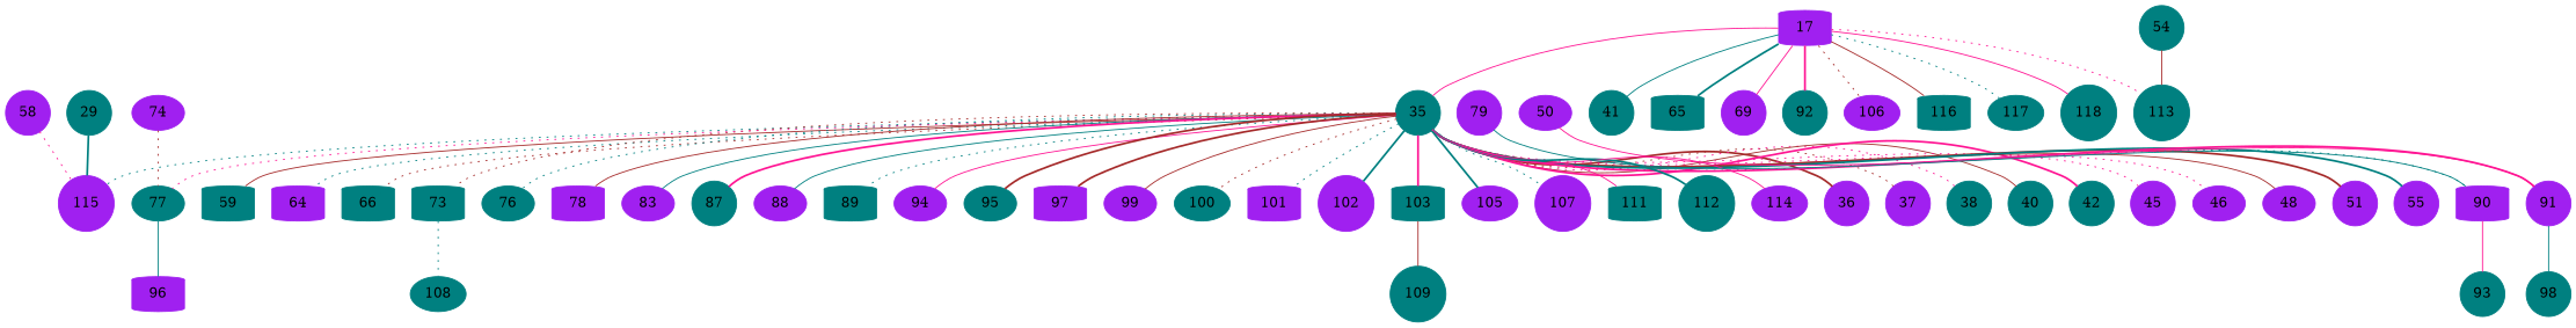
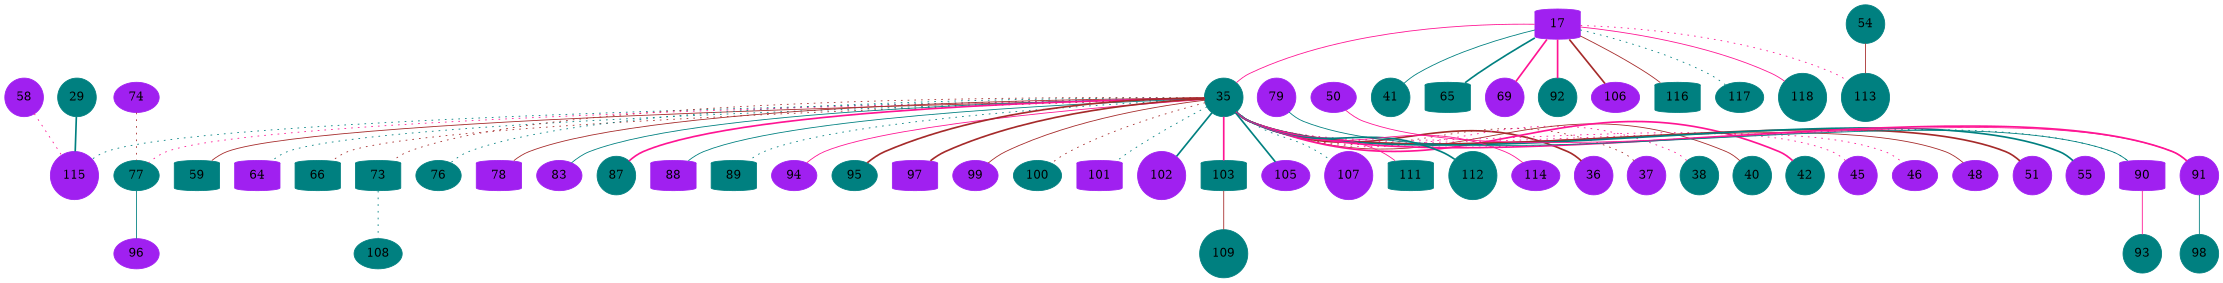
  graph {
    node [color=purple shape=circle style=filled]
    edge [color=teal style=solid]
    17 [shape=cylinder super="+9+14"]
    35 [color=teal super="+30"]
    41 [color=teal]
    65 [color=teal shape=cylinder]
    69
    92 [color=teal]
    106 [shape=ellipse super="+31"]
    113 [color=teal super="+47"]
    116 [color=teal shape=cylinder]
    117 [color=teal shape=ellipse]
    118 [color=teal]
    115 [super="+18+25"]
    36
    37
    38 [color=teal]
    40 [color=teal]
    42 [color=teal]
    45
    46 [shape=ellipse]
    48 [shape=ellipse super="+4"]
    51
    55
    59 [color=teal shape=cylinder]
    64 [shape=cylinder super="+52"]
    66 [color=teal shape=cylinder]
    73 [color=teal shape=cylinder super="+28"]
    76 [color=teal shape=ellipse super="+72"]
    77 [color=teal shape=ellipse super="+13+33+60+70"]
    78 [shape=cylinder]
    83 [shape=ellipse]
    87 [color=teal]
-   88 [shape=ellipse super="+61"]
+   88 [shape=cylinder super="+61"]
    89 [color=teal shape=cylinder]
    90 [shape=cylinder super="+75"]
    91 [super="+81+82+26"]
    94 [shape=ellipse super="+84"]
    95 [color=teal shape=ellipse]
    97 [shape=cylinder]
    99 [shape=ellipse super="+15+34"]
    100 [color=teal shape=ellipse]
    101 [shape=cylinder super="+67"]
    102
    103 [color=teal shape=cylinder]
    105 [shape=ellipse]
    107
    111 [color=teal shape=cylinder super="+39"]
    112 [color=teal super="+80+86+104+110"]
    114 [shape=ellipse super="+56+85"]
    29 [color=teal]
    108 [color=teal shape=ellipse]
-   96 [shape=cylinder]
+   96 [shape=ellipse]
    93 [color=teal]
    98 [color=teal]
    109 [color=teal]
    50 [shape=ellipse]
    54 [color=teal]
    58
    74 [shape=ellipse]
    79
    17 -- 35 [color=deeppink weight=3]
    17 -- 41
    17 -- 65 [style=bold]
-   17 -- 69 [color=deeppink]
+   17 -- 69 [color=deeppink style=bold]
    17 -- 92 [color=deeppink style=bold]
-   17 -- 106 [color=brown style=dotted]
+   17 -- 106 [color=brown style=bold]
    17 -- 113 [color=deeppink style=dotted weight=2]
    17 -- 116 [color=brown]
    17 -- 117 [style=dotted]
    17 -- 118 [color=deeppink]
    35 -- 115 [style=dotted weight=2]
    35 -- 36 [color=brown style=bold]
    35 -- 37 [color=brown style=dotted]
    35 -- 38 [color=deeppink style=dotted]
    35 -- 40 [color=brown]
    35 -- 42 [color=deeppink style=bold]
    35 -- 45 [color=deeppink style=dotted]
    35 -- 46 [color=deeppink style=dotted]
    35 -- 48 [color=brown]
    35 -- 51 [color=brown style=bold]
    35 -- 55 [style=bold]
    35 -- 59 [color=brown]
    35 -- 64 [style=dotted]
    35 -- 66 [color=brown style=dotted]
    35 -- 73 [color=brown style=dotted weight=3]
    35 -- 76 [style=dotted]
    35 -- 77 [color=deeppink style=dotted weight=2]
    35 -- 78 [color=brown]
    35 -- 83
    35 -- 87 [color=deeppink style=bold]
    35 -- 88
    35 -- 89 [style=dotted]
    35 -- 90 [style=dotted weight=2]
    35 -- 91 [color=deeppink style=bold weight=2]
    35 -- 94 [color=deeppink]
    35 -- 95 [color=brown style=bold]
    35 -- 97 [color=brown style=bold]
    35 -- 99 [color=brown]
    35 -- 100 [color=brown style=dotted]
    35 -- 101 [style=dotted]
    35 -- 102 [style=bold]
    35 -- 103 [color=deeppink style=bold weight=2]
    35 -- 105 [style=bold]
    35 -- 107 [style=dotted]
    35 -- 111 [color=deeppink weight=3]
    35 -- 112 [style=bold]
    35 -- 114 [color=deeppink]
    73 -- 108 [style=dotted]
    77 -- 96
    90 -- 93 [color=deeppink]
    91 -- 98
    103 -- 109 [color=brown]
    29 -- 115 [style=bold]
    50 -- 91 [color=deeppink]
    54 -- 113 [color=brown]
    58 -- 115 [color=deeppink style=dotted]
    74 -- 77 [color=brown style=dotted]
    79 -- 90
  }
